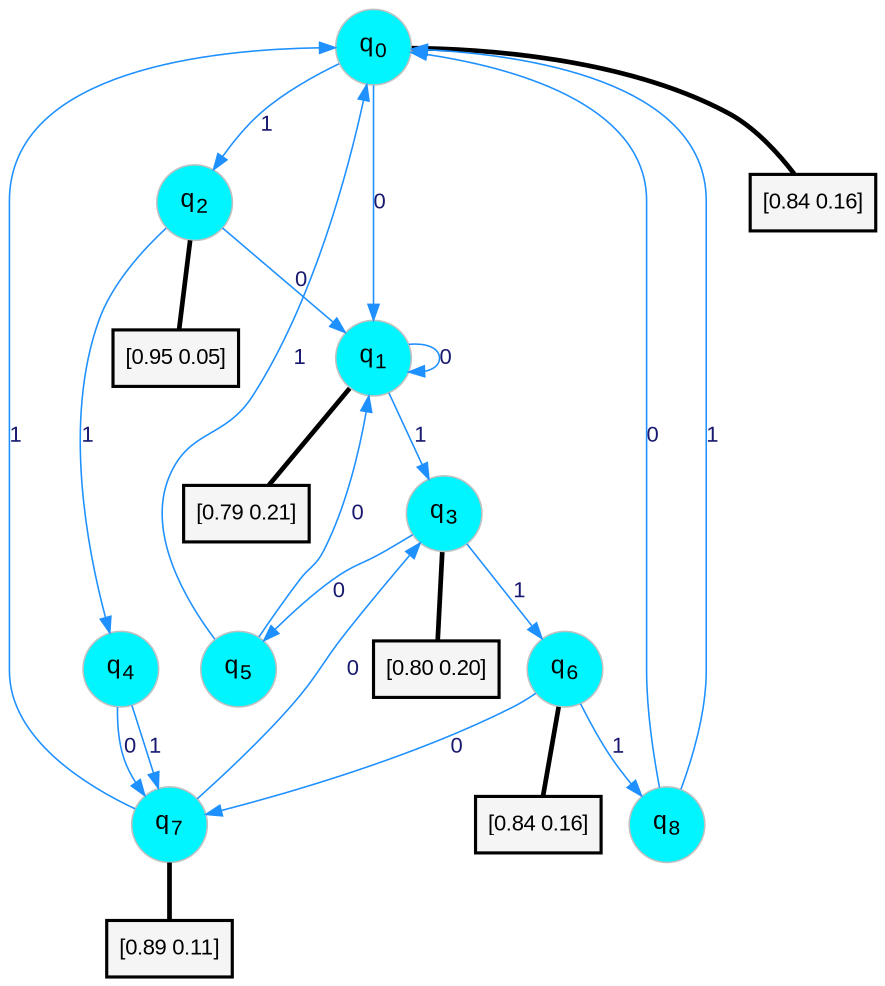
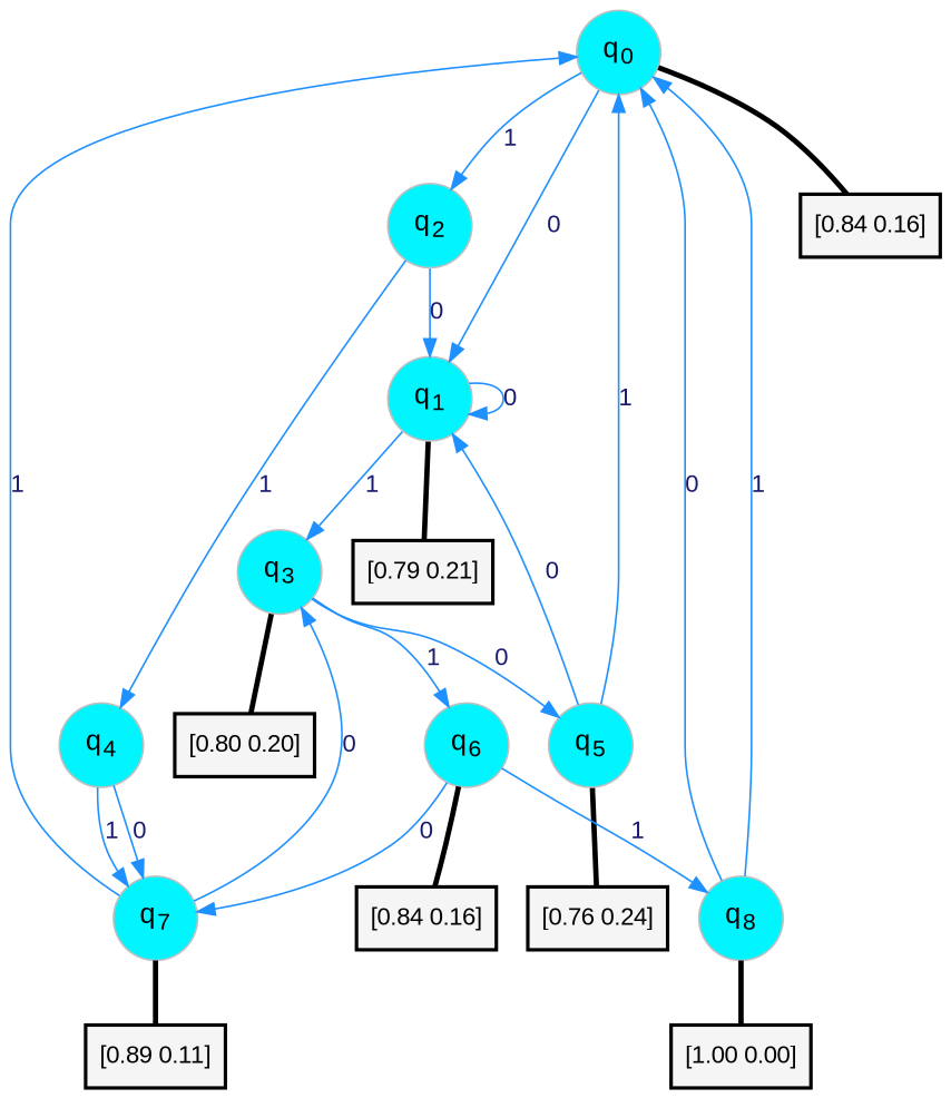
  digraph {
    fontname="Liberation Sans"
    rankdir=TD
    node [color=gray fillcolor=turquoise1 fontcolor=black fontname="Liberation Sans" fontsize=16 fontweight=bold shape=circle style=filled]
    edge [arrowsize=1 color=dodgerblue1 fontcolor=midnightblue fontname="Liberation Sans" fontweight=bold penwidth=1 style=solid weight=20]
    n1 [label=<q<SUB>0</SUB>>]
    n2 [label=<q<SUB>1</SUB>>]
    n3 [label=<q<SUB>2</SUB>>]
    n4 [color=black fillcolor=whitesmoke fontsize=14 label="[0.84 0.16]" penwidth=2 shape=box]
    n5 [label=<q<SUB>3</SUB>>]
    n6 [color=black fillcolor=whitesmoke fontsize=14 label="[0.79 0.21]" penwidth=2 shape=box]
    n7 [label=<q<SUB>4</SUB>>]
-   n8 [color=black fillcolor=whitesmoke fontsize=14 label="[0.95 0.05]" penwidth=2 shape=box]
    n9 [label=<q<SUB>5</SUB>>]
    n10 [label=<q<SUB>6</SUB>>]
    n11 [color=black fillcolor=whitesmoke fontsize=14 label="[0.80 0.20]" penwidth=2 shape=box]
    n12 [label=<q<SUB>7</SUB>>]
+   n13 [color=black fillcolor=whitesmoke fontsize=14 label="[0.76 0.24]" penwidth=2 shape=box]
    n14 [label=<q<SUB>8</SUB>>]
    n15 [color=black fillcolor=whitesmoke fontsize=14 label="[0.84 0.16]" penwidth=2 shape=box]
    n16 [color=black fillcolor=whitesmoke fontsize=14 label="[0.89 0.11]" penwidth=2 shape=box]
+   n17 [color=black fillcolor=whitesmoke fontsize=14 label="[1.00 0.00]" penwidth=2 shape=box]
    n1 -> n2 [label=0]
    n1 -> n3 [label=1]
    n1 -> n4 [arrowhead=none color=black penwidth=3]
    n2 -> n2 [label=0]
    n2 -> n5 [label=1]
    n2 -> n6 [arrowhead=none color=black penwidth=3]
    n3 -> n2 [label=0]
    n3 -> n7 [label=1]
-   n3 -> n8 [arrowhead=none color=black penwidth=3]
    n5 -> n9 [label=0]
    n5 -> n10 [label=1]
    n5 -> n11 [arrowhead=none color=black penwidth=3]
    n7 -> n12 [label=0]
    n7 -> n12 [label=1]
    n9 -> n1 [label=1]
    n9 -> n2 [label=0]
+   n9 -> n13 [arrowhead=none color=black penwidth=3]
    n10 -> n12 [label=0]
    n10 -> n14 [label=1]
    n10 -> n15 [arrowhead=none color=black penwidth=3]
    n12 -> n1 [label=1]
    n12 -> n5 [label=0]
    n12 -> n16 [arrowhead=none color=black penwidth=3]
    n14 -> n1 [label=0]
    n14 -> n1 [label=1]
+   n14 -> n17 [arrowhead=none color=black penwidth=3]
  }
